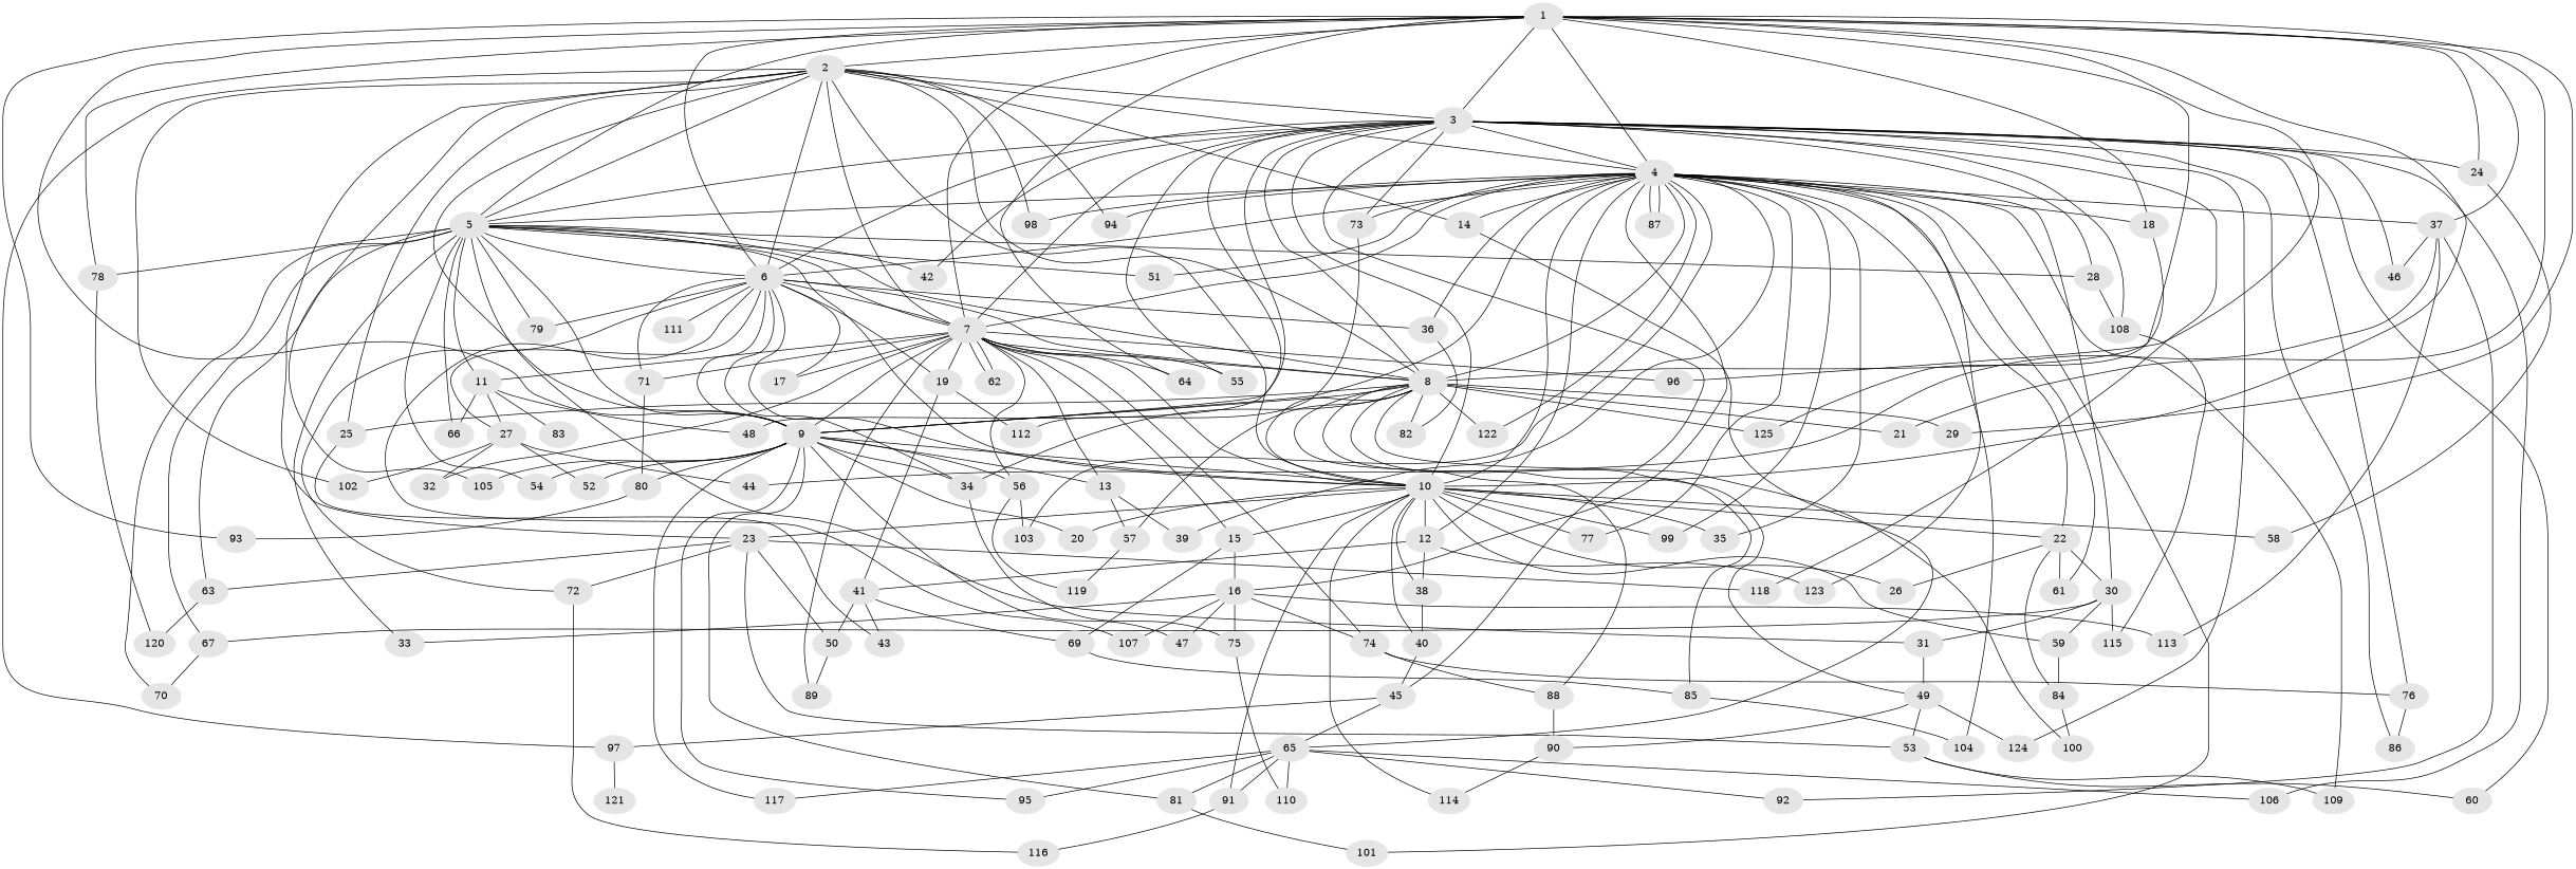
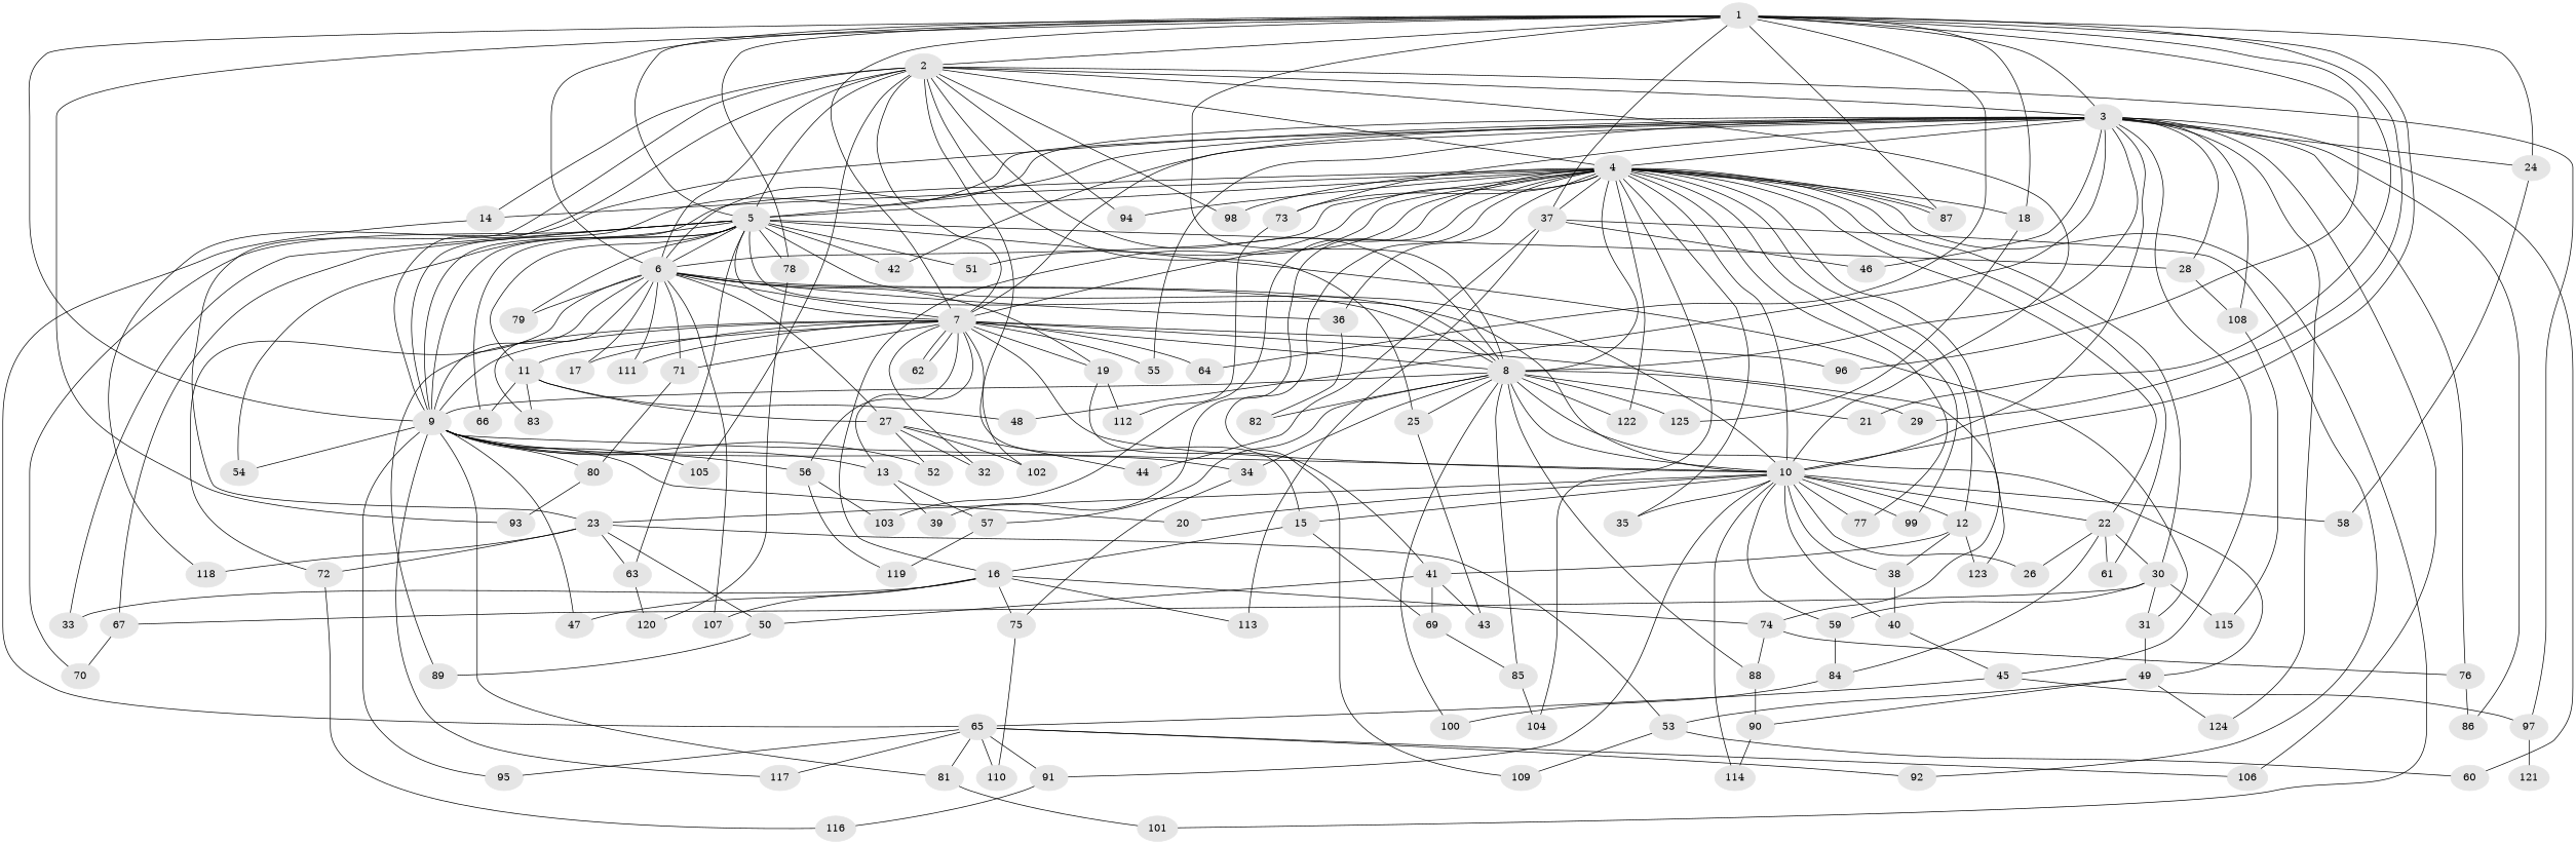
  graph {
    node [color=gray90 style=filled]
    1
    2
    3
    4
    5
    6
    7
    8
    9
    10
    18
    21
    24
    29
    37
    64
    78
    93
    96
    14
    23
    25
    94
    97
    98
    102
    105
    28
    42
    45
    46
    48
    55
    60
    73
    76
    86
    106
    108
    118
    124
    12
    16
    22
    30
    35
    36
    39
    51
    61
    77
    87
    99
    101
    103
    104
    109
    122
    123
    11
    31
    33
    54
    63
    66
    67
    70
    79
    17
    19
    27
    71
    72
    83
    107
    111
    13
    15
    32
    56
    62
    74
    89
    34
    49
    57
    82
    85
    88
    100
    125
    20
    47
    52
    80
    81
    95
    117
    26
    38
    40
    58
    59
    91
    114
    113
    44
    92
    120
    65
    50
    53
    43
    121
    112
    115
    41
    75
    84
    116
    69
    119
    90
    110
    1 -- 2
    1 -- 3
-   1 -- 4
+   1 -- 87
    1 -- 5
    1 -- 6
    1 -- 7
    1 -- 8
    1 -- 9
    1 -- 10
    1 -- 18
    1 -- 21
    1 -- 24
    1 -- 29
    1 -- 37
    1 -- 64
    1 -- 78
    1 -- 93
    1 -- 96
    2 -- 3
    2 -- 4
    2 -- 5
    2 -- 6
    2 -- 7
    2 -- 8
    2 -- 9
    2 -- 10
    2 -- 14
    2 -- 23
    2 -- 25
    2 -- 94
    2 -- 97
    2 -- 98
    2 -- 102
    2 -- 105
    3 -- 4
    3 -- 5
    3 -- 6
    3 -- 7
    3 -- 8
    3 -- 9
    3 -- 10
    3 -- 24
    3 -- 28
    3 -- 42
    3 -- 45
    3 -- 46
    3 -- 48
    3 -- 55
    3 -- 60
    3 -- 73
    3 -- 76
    3 -- 86
    3 -- 106
    3 -- 108
    3 -- 118
    3 -- 124
    4 -- 5
    4 -- 6
    4 -- 7
    4 -- 8
    4 -- 9
    4 -- 10
    4 -- 18
    4 -- 37
    4 -- 14
    4 -- 94
    4 -- 98
    4 -- 73
    4 -- 12
    4 -- 16
    4 -- 22
    4 -- 30
    4 -- 35
    4 -- 36
    4 -- 39
    4 -- 51
    4 -- 61
    4 -- 77
    4 -- 87
    4 -- 87
    4 -- 99
    4 -- 101
    4 -- 103
    4 -- 104
    4 -- 109
    4 -- 122
    4 -- 123
    5 -- 6
    5 -- 7
    5 -- 8
    5 -- 9
    5 -- 10
    5 -- 78
    5 -- 28
    5 -- 42
    5 -- 51
    5 -- 11
    5 -- 31
    5 -- 33
    5 -- 54
    5 -- 63
    5 -- 66
    5 -- 67
    5 -- 70
    5 -- 79
    6 -- 7
    6 -- 8
    6 -- 9
    6 -- 10
    6 -- 36
    6 -- 79
    6 -- 17
    6 -- 19
    6 -- 27
    6 -- 71
    6 -- 72
-   6 -- 34
+   6 -- 83
    6 -- 107
    6 -- 111
    7 -- 8
    7 -- 9
    7 -- 10
    7 -- 64
    7 -- 96
    7 -- 55
    7 -- 11
    7 -- 17
    7 -- 19
    7 -- 71
+   7 -- 111
    7 -- 13
    7 -- 15
    7 -- 32
    7 -- 56
    7 -- 62
    7 -- 62
    7 -- 74
    7 -- 89
    8 -- 9
    8 -- 10
    8 -- 21
    8 -- 29
    8 -- 25
    8 -- 122
    8 -- 34
    8 -- 49
    8 -- 57
    8 -- 82
    8 -- 85
    8 -- 88
    8 -- 100
    8 -- 125
    9 -- 10
    9 -- 105
    9 -- 54
    9 -- 13
    9 -- 56
    9 -- 34
    9 -- 20
    9 -- 47
    9 -- 52
    9 -- 80
    9 -- 81
    9 -- 95
    9 -- 117
    10 -- 23
    10 -- 12
    10 -- 22
    10 -- 35
    10 -- 77
    10 -- 99
    10 -- 15
    10 -- 20
    10 -- 26
    10 -- 38
    10 -- 40
    10 -- 58
    10 -- 59
    10 -- 91
    10 -- 114
    18 -- 125
    24 -- 58
    37 -- 46
    37 -- 113
    37 -- 44
    37 -- 92
    78 -- 120
    14 -- 65
    23 -- 118
    23 -- 63
    23 -- 72
    23 -- 50
    23 -- 53
    25 -- 43
    97 -- 121
    28 -- 108
    45 -- 97
    45 -- 65
    73 -- 112
    76 -- 86
    108 -- 115
    12 -- 123
    12 -- 38
    12 -- 41
    16 -- 33
    16 -- 107
    16 -- 74
    16 -- 47
    16 -- 113
    16 -- 75
    22 -- 30
    22 -- 61
    22 -- 26
    22 -- 84
    30 -- 31
    30 -- 67
    30 -- 59
    30 -- 115
    36 -- 82
    11 -- 48
    11 -- 66
    11 -- 27
    11 -- 83
    31 -- 49
    63 -- 120
    67 -- 70
    19 -- 112
    19 -- 41
    27 -- 102
    27 -- 32
    27 -- 52
    27 -- 44
    71 -- 80
    72 -- 116
    13 -- 39
    13 -- 57
    15 -- 16
    15 -- 69
    56 -- 103
    56 -- 119
    74 -- 76
    74 -- 88
    34 -- 75
    49 -- 124
    49 -- 53
    49 -- 90
    57 -- 119
    85 -- 104
    88 -- 90
    80 -- 93
    81 -- 101
    38 -- 40
    40 -- 45
    59 -- 84
    91 -- 116
    65 -- 106
    65 -- 81
    65 -- 95
    65 -- 117
    65 -- 91
    65 -- 92
    65 -- 110
    50 -- 89
    53 -- 60
    53 -- 109
    41 -- 50
    41 -- 43
    41 -- 69
    75 -- 110
    84 -- 100
    69 -- 85
    90 -- 114
  }
